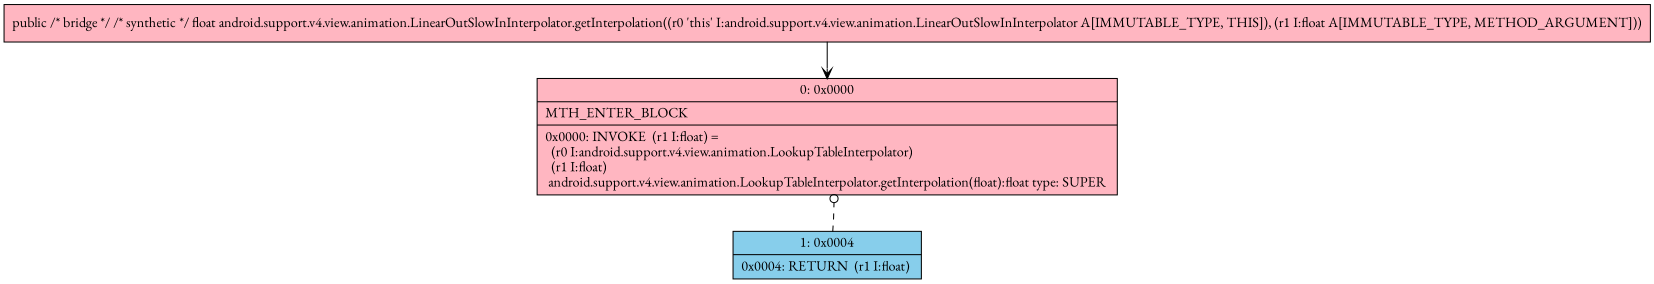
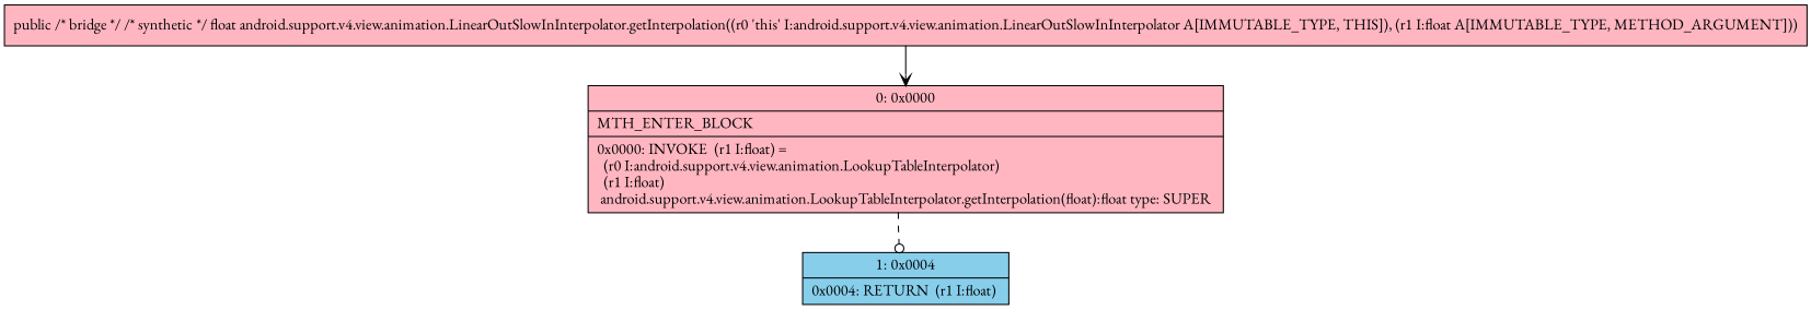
  digraph {
    fontname="EB Garamond"
    node [shape=record style=filled fillcolor=lightpink fontname="EB Garamond"]
    edge [fontname="EB Garamond"]
    n1 [label="{0\:\ 0x0000|MTH_ENTER_BLOCK\l|0x0000: INVOKE  (r1 I:float) = \l  (r0 I:android.support.v4.view.animation.LookupTableInterpolator)\l  (r1 I:float)\l android.support.v4.view.animation.LookupTableInterpolator.getInterpolation(float):float type: SUPER \l}"]
    n2 [label="{1\:\ 0x0004|0x0004: RETURN  (r1 I:float) \l}" fillcolor=skyblue]
    n3 [label="{public \/* bridge *\/ \/* synthetic *\/ float android.support.v4.view.animation.LinearOutSlowInInterpolator.getInterpolation((r0 'this' I:android.support.v4.view.animation.LinearOutSlowInInterpolator A[IMMUTABLE_TYPE, THIS]), (r1 I:float A[IMMUTABLE_TYPE, METHOD_ARGUMENT])) }"]
-   n2 -> n1 [style=dashed arrowhead=odot]
+   n1 -> n2 [style=dashed arrowhead=odot]
    n3 -> n1 [style=solid arrowhead=vee]
  }
